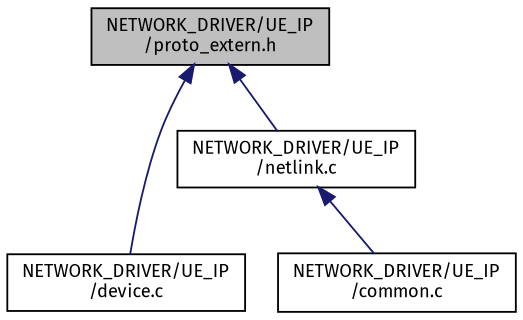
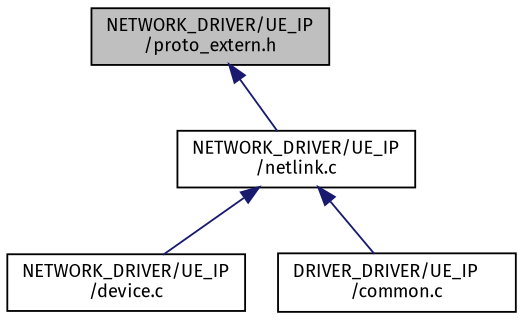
  digraph {
    fontname="Fira Sans"
    node [color=black fillcolor=white fontname="Fira Sans" fontsize=10 shape=record style=filled]
    edge [color=midnightblue dir=back fontname="Fira Sans" fontsize=10 labelfontname=Helvetica labelfontsize=10 style=solid]
    n1 [fillcolor=grey75 fontcolor=black height=0.2 label="NETWORK_DRIVER/UE_IP\l/proto_extern.h" width=0.4]
    n2 [height=0.2 label="NETWORK_DRIVER/UE_IP\l/device.c" width=0.4]
    n3 [height=0.2 label="NETWORK_DRIVER/UE_IP\l/netlink.c" width=0.4]
-   n4 [height=0.2 label="NETWORK_DRIVER/UE_IP\l/common.c" width=0.4]
-   n1 -> n2
+   n4 [height=0.2 label="DRIVER_DRIVER/UE_IP\l/common.c" width=0.4]
+   n3 -> n2
    n1 -> n3
    n3 -> n4
  }
